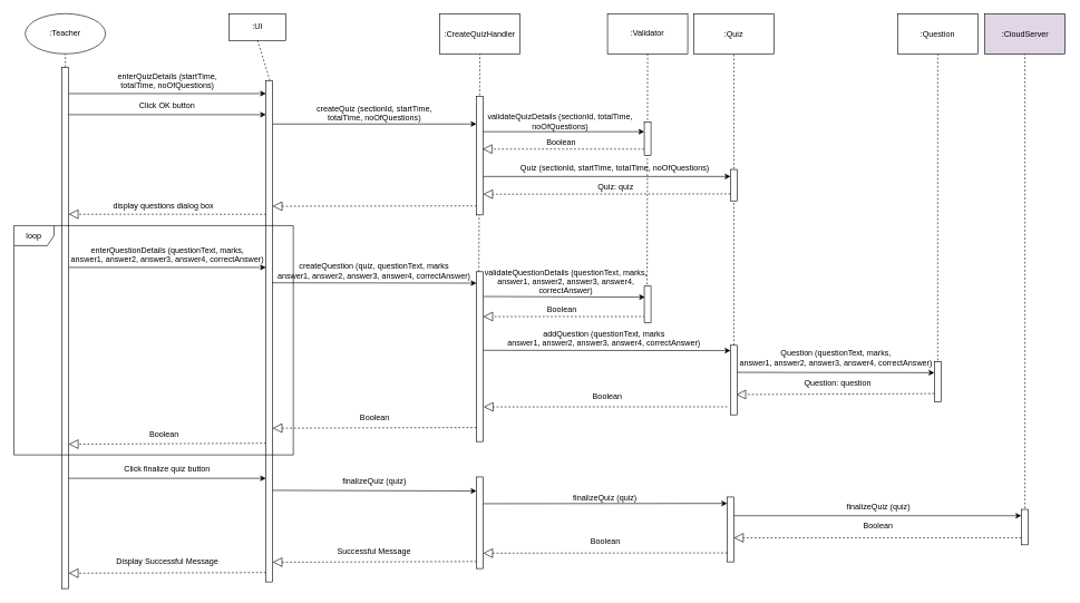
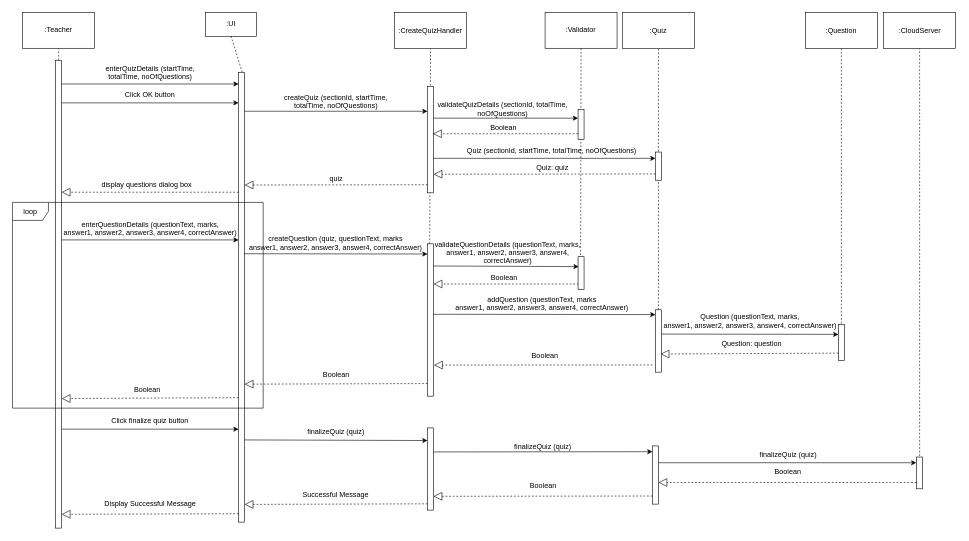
  <mxCell id="0" />
  <mxCell id="1" parent="0" />
  <mxCell id="2" value="" style="endArrow=none;dashed=1;html=1;entryX=0.5;entryY=1;entryDx=0;entryDy=0;" parent="1" target="3" edge="1"><mxGeometry width="50" height="50" relative="1" as="geometry"><mxPoint x="97" y="100" as="sourcePoint" /><mxPoint x="96.5" y="70" as="targetPoint" /></mxGeometry></mxCell>
- <mxCell id="3" value=":Teacher" style="ellipse;whiteSpace=wrap;html=1;" parent="1" vertex="1"><mxGeometry x="37" y="20" width="120" height="60" as="geometry" /></mxCell>
+ <mxCell id="3" value=":Teacher" style="rounded=0;whiteSpace=wrap;html=1;" parent="1" vertex="1"><mxGeometry x="37" y="20" width="120" height="60" as="geometry" /></mxCell>
  <mxCell id="4" value="" style="html=1;points=[];perimeter=orthogonalPerimeter;" parent="1" vertex="1"><mxGeometry x="92" y="100" width="10" height="780" as="geometry" /></mxCell>
  <mxCell id="5" value=":UI&lt;br&gt;" style="rounded=0;whiteSpace=wrap;html=1;" parent="1" vertex="1"><mxGeometry x="342" y="20" width="85" height="40" as="geometry" /></mxCell>
  <mxCell id="6" value="Display Successful Message&#10;" style="text;align=center;fontStyle=0;verticalAlign=middle;spacingLeft=3;spacingRight=3;strokeColor=none;rotatable=0;points=[[0,0.5],[1,0.5]];portConstraint=eastwest;fontSize=12;" parent="1" vertex="1"><mxGeometry x="210" y="840" width="80" height="10" as="geometry" /></mxCell>
  <mxCell id="7" value="" style="endArrow=none;dashed=1;html=1;entryX=0.5;entryY=1;entryDx=0;entryDy=0;" parent="1" target="5" edge="1"><mxGeometry width="50" height="50" relative="1" as="geometry"><mxPoint x="403" y="120" as="sourcePoint" /><mxPoint x="402" y="110" as="targetPoint" /></mxGeometry></mxCell>
  <mxCell id="8" value="" style="html=1;points=[];perimeter=orthogonalPerimeter;" parent="1" vertex="1"><mxGeometry x="397" y="120" width="10" height="750" as="geometry" /></mxCell>
  <mxCell id="9" value=":&lt;span&gt;CreateQuizHandler&lt;/span&gt;&lt;br&gt;" style="rounded=0;whiteSpace=wrap;html=1;" parent="1" vertex="1"><mxGeometry x="657" y="20.5" width="120" height="60" as="geometry" /></mxCell>
  <mxCell id="10" value="" style="endArrow=none;dashed=1;html=1;entryX=0.5;entryY=1;entryDx=0;entryDy=0;exitX=0.357;exitY=0.024;exitDx=0;exitDy=0;exitPerimeter=0;" parent="1" source="50" target="9" edge="1"><mxGeometry width="50" height="50" relative="1" as="geometry"><mxPoint x="717" y="400" as="sourcePoint" /><mxPoint x="717" y="113.5" as="targetPoint" /></mxGeometry></mxCell>
  <mxCell id="11" value="" style="html=1;points=[];perimeter=orthogonalPerimeter;" parent="1" vertex="1"><mxGeometry x="712" y="144" width="10" height="177" as="geometry" /></mxCell>
  <mxCell id="12" value="" style="endArrow=classic;html=1;fontSize=12;" parent="1" edge="1"><mxGeometry width="50" height="50" relative="1" as="geometry"><mxPoint x="407" y="185" as="sourcePoint" /><mxPoint x="712" y="185" as="targetPoint" /></mxGeometry></mxCell>
  <mxCell id="13" value="createQuiz (sectionId, startTime,&#10;totalTime, noOfQuestions)" style="text;align=center;fontStyle=0;verticalAlign=middle;spacingLeft=3;spacingRight=3;strokeColor=none;rotatable=0;points=[[0,0.5],[1,0.5]];portConstraint=eastwest;fontSize=12;" parent="1" vertex="1"><mxGeometry x="519.5" y="168" width="80" as="geometry" /></mxCell>
  <mxCell id="14" value=":Validator&lt;br&gt;" style="rounded=0;whiteSpace=wrap;html=1;" parent="1" vertex="1"><mxGeometry x="908" y="20" width="120" height="60" as="geometry" /></mxCell>
  <mxCell id="15" value="" style="endArrow=none;dashed=1;html=1;entryX=0.5;entryY=1;entryDx=0;entryDy=0;exitX=0.424;exitY=0.063;exitDx=0;exitDy=0;exitPerimeter=0;" parent="1" source="43" target="14" edge="1"><mxGeometry width="50" height="50" relative="1" as="geometry"><mxPoint x="958" y="420" as="sourcePoint" /><mxPoint x="1038" y="111.5" as="targetPoint" /></mxGeometry></mxCell>
  <mxCell id="16" value="Successful Message&#10;" style="text;align=center;fontStyle=0;verticalAlign=middle;spacingLeft=3;spacingRight=3;strokeColor=none;rotatable=0;points=[[0,0.5],[1,0.5]];portConstraint=eastwest;fontSize=12;" parent="1" vertex="1"><mxGeometry x="519" y="825.5" width="80" height="10" as="geometry" /></mxCell>
  <mxCell id="17" value="" style="endArrow=block;dashed=1;endFill=0;endSize=12;html=1;" parent="1" edge="1"><mxGeometry width="160" relative="1" as="geometry"><mxPoint x="712" y="839.5" as="sourcePoint" /><mxPoint x="407" y="840.5" as="targetPoint" /></mxGeometry></mxCell>
  <mxCell id="18" value="validateQuizDetails (sectionId, totalTime,&#10;noOfQuestions)" style="text;align=center;fontStyle=0;verticalAlign=middle;spacingLeft=3;spacingRight=3;strokeColor=none;rotatable=0;points=[[0,0.5],[1,0.5]];portConstraint=eastwest;fontSize=12;" parent="1" vertex="1"><mxGeometry x="797.5" y="180.5" width="80" as="geometry" /></mxCell>
  <mxCell id="19" value="" style="endArrow=block;dashed=1;endFill=0;endSize=12;html=1;" parent="1" edge="1"><mxGeometry width="160" relative="1" as="geometry"><mxPoint x="964" y="473" as="sourcePoint" /><mxPoint x="722" y="473" as="targetPoint" /></mxGeometry></mxCell>
  <mxCell id="20" value="Boolean" style="text;html=1;strokeColor=none;fillColor=none;align=center;verticalAlign=middle;whiteSpace=wrap;rounded=0;" parent="1" vertex="1"><mxGeometry x="819.5" y="452.5" width="40" height="20" as="geometry" /></mxCell>
  <mxCell id="21" value="" style="endArrow=classic;html=1;fontSize=12;" parent="1" edge="1"><mxGeometry width="50" height="50" relative="1" as="geometry"><mxPoint x="102" y="139.5" as="sourcePoint" /><mxPoint x="397" y="139.5" as="targetPoint" /></mxGeometry></mxCell>
  <mxCell id="22" value="enterQuizDetails (startTime,&#10;totalTime, noOfQuestions)" style="text;align=center;fontStyle=0;verticalAlign=middle;spacingLeft=3;spacingRight=3;strokeColor=none;rotatable=0;points=[[0,0.5],[1,0.5]];portConstraint=eastwest;fontSize=12;" parent="1" vertex="1"><mxGeometry x="210" y="120" width="80" as="geometry" /></mxCell>
  <mxCell id="23" value="" style="endArrow=classic;html=1;fontSize=12;" parent="1" edge="1"><mxGeometry width="50" height="50" relative="1" as="geometry"><mxPoint x="102" y="171" as="sourcePoint" /><mxPoint x="397" y="171" as="targetPoint" /></mxGeometry></mxCell>
  <mxCell id="24" value="Click OK button" style="text;align=center;fontStyle=0;verticalAlign=middle;spacingLeft=3;spacingRight=3;strokeColor=none;rotatable=0;points=[[0,0.5],[1,0.5]];portConstraint=eastwest;fontSize=12;" parent="1" vertex="1"><mxGeometry x="209.5" y="156" width="80" as="geometry" /></mxCell>
- <mxCell id="25" value=":CloudServer&lt;br&gt;" style="rounded=0;whiteSpace=wrap;html=1;fillColor=#e1d5e7;" parent="1" vertex="1"><mxGeometry x="1472.5" y="20.5" width="120" height="60" as="geometry" /></mxCell>
+ <mxCell id="25" value=":CloudServer&lt;br&gt;" style="rounded=0;whiteSpace=wrap;html=1;" parent="1" vertex="1"><mxGeometry x="1472.5" y="20.5" width="120" height="60" as="geometry" /></mxCell>
  <mxCell id="26" value="" style="endArrow=none;dashed=1;html=1;entryX=0.5;entryY=1;entryDx=0;entryDy=0;exitX=0.5;exitY=-0.029;exitDx=0;exitDy=0;exitPerimeter=0;" parent="1" source="27" target="25" edge="1"><mxGeometry width="50" height="50" relative="1" as="geometry"><mxPoint x="1572.5" y="142.5" as="sourcePoint" /><mxPoint x="1572.5" y="112.5" as="targetPoint" /></mxGeometry></mxCell>
  <mxCell id="27" value="" style="html=1;points=[];perimeter=orthogonalPerimeter;" parent="1" vertex="1"><mxGeometry x="1527.5" y="761.5" width="10" height="53" as="geometry" /></mxCell>
  <mxCell id="28" value="" style="html=1;points=[];perimeter=orthogonalPerimeter;" parent="1" vertex="1"><mxGeometry x="963" y="182" width="10" height="50" as="geometry" /></mxCell>
  <mxCell id="29" value="" style="endArrow=classic;html=1;fontSize=12;exitX=1.1;exitY=0.12;exitDx=0;exitDy=0;exitPerimeter=0;" parent="1" target="28" edge="1"><mxGeometry width="50" height="50" relative="1" as="geometry"><mxPoint x="722" y="196.5" as="sourcePoint" /><mxPoint x="952" y="197.5" as="targetPoint" /></mxGeometry></mxCell>
+ <mxCell id="30" value="quiz" style="text;html=1;strokeColor=none;fillColor=none;align=center;verticalAlign=middle;whiteSpace=wrap;rounded=0;" parent="1" vertex="1"><mxGeometry x="535.5" y="287" width="48" height="20" as="geometry" /></mxCell>
  <mxCell id="31" value="" style="endArrow=block;dashed=1;endFill=0;endSize=12;html=1;" parent="1" edge="1"><mxGeometry width="160" relative="1" as="geometry"><mxPoint x="397" y="320" as="sourcePoint" /><mxPoint x="102" y="320" as="targetPoint" /></mxGeometry></mxCell>
  <mxCell id="32" value="display questions dialog box" style="text;html=1;strokeColor=none;fillColor=none;align=center;verticalAlign=middle;whiteSpace=wrap;rounded=0;" parent="1" vertex="1"><mxGeometry x="167" y="297" width="154" height="20" as="geometry" /></mxCell>
  <mxCell id="33" value="" style="endArrow=block;dashed=1;endFill=0;endSize=12;html=1;" parent="1" edge="1"><mxGeometry width="160" relative="1" as="geometry"><mxPoint x="712" y="307.5" as="sourcePoint" /><mxPoint x="407" y="308" as="targetPoint" /></mxGeometry></mxCell>
  <mxCell id="34" value="loop" style="shape=umlFrame;whiteSpace=wrap;html=1;" parent="1" vertex="1"><mxGeometry x="20" y="337" width="418" height="343" as="geometry" /></mxCell>
  <mxCell id="35" value="" style="endArrow=block;dashed=1;endFill=0;endSize=12;html=1;" parent="1" edge="1"><mxGeometry width="160" relative="1" as="geometry"><mxPoint x="397" y="856" as="sourcePoint" /><mxPoint x="102" y="857" as="targetPoint" /></mxGeometry></mxCell>
  <mxCell id="36" value="" style="endArrow=classic;html=1;fontSize=12;" parent="1" edge="1"><mxGeometry width="50" height="50" relative="1" as="geometry"><mxPoint x="102" y="399.5" as="sourcePoint" /><mxPoint x="397" y="399.5" as="targetPoint" /></mxGeometry></mxCell>
  <mxCell id="37" value="enterQuestionDetails (questionText, marks,&#10;answer1, answer2, answer3, answer4, correctAnswer)" style="text;align=center;fontStyle=0;verticalAlign=middle;spacingLeft=3;spacingRight=3;strokeColor=none;rotatable=0;points=[[0,0.5],[1,0.5]];portConstraint=eastwest;fontSize=12;" parent="1" vertex="1"><mxGeometry x="210" y="380" width="80" as="geometry" /></mxCell>
  <mxCell id="38" value="" style="endArrow=classic;html=1;fontSize=12;" parent="1" edge="1"><mxGeometry width="50" height="50" relative="1" as="geometry"><mxPoint x="406" y="422.5" as="sourcePoint" /><mxPoint x="712" y="423" as="targetPoint" /></mxGeometry></mxCell>
  <mxCell id="39" value="createQuestion (quiz, questionText, marks&#10;answer1, answer2, answer3, answer4, correctAnswer)" style="text;align=center;fontStyle=0;verticalAlign=middle;spacingLeft=3;spacingRight=3;strokeColor=none;rotatable=0;points=[[0,0.5],[1,0.5]];portConstraint=eastwest;fontSize=12;" parent="1" vertex="1"><mxGeometry x="519" y="403.5" width="80" as="geometry" /></mxCell>
  <mxCell id="40" value=":Quiz&lt;br&gt;" style="rounded=0;whiteSpace=wrap;html=1;" parent="1" vertex="1"><mxGeometry x="1037" y="20.5" width="120" height="60" as="geometry" /></mxCell>
  <mxCell id="41" value="" style="endArrow=none;dashed=1;html=1;entryX=0.5;entryY=1;entryDx=0;entryDy=0;" parent="1" target="40" edge="1"><mxGeometry width="50" height="50" relative="1" as="geometry"><mxPoint x="1097" y="570" as="sourcePoint" /><mxPoint x="1137" y="112.5" as="targetPoint" /></mxGeometry></mxCell>
  <mxCell id="42" value="" style="html=1;points=[];perimeter=orthogonalPerimeter;" parent="1" vertex="1"><mxGeometry x="1092" y="253" width="10" height="47" as="geometry" /></mxCell>
  <mxCell id="43" value="" style="html=1;points=[];perimeter=orthogonalPerimeter;" parent="1" vertex="1"><mxGeometry x="963" y="427.5" width="10" height="55" as="geometry" /></mxCell>
  <mxCell id="44" value="" style="endArrow=classic;html=1;fontSize=12;" parent="1" edge="1"><mxGeometry width="50" height="50" relative="1" as="geometry"><mxPoint x="722" y="443" as="sourcePoint" /><mxPoint x="964" y="444" as="targetPoint" /></mxGeometry></mxCell>
  <mxCell id="45" value="validateQuestionDetails (questionText, marks,&#10;answer1, answer2, answer3, answer4,&#10;correctAnswer)" style="text;align=center;fontStyle=0;verticalAlign=middle;spacingLeft=3;spacingRight=3;strokeColor=none;rotatable=0;points=[[0,0.5],[1,0.5]];portConstraint=eastwest;fontSize=12;" parent="1" vertex="1"><mxGeometry x="748" y="419.5" width="196" as="geometry" /></mxCell>
  <mxCell id="46" value="Quiz (sectionId, startTime, totalTime, noOfQuestions)" style="text;html=1;" parent="1" vertex="1"><mxGeometry x="776" y="236.5" width="340" height="30" as="geometry" /></mxCell>
  <mxCell id="47" value="" style="endArrow=classic;html=1;fontSize=12;" parent="1" edge="1"><mxGeometry width="50" height="50" relative="1" as="geometry"><mxPoint x="722" y="263.5" as="sourcePoint" /><mxPoint x="1092" y="263.5" as="targetPoint" /></mxGeometry></mxCell>
  <mxCell id="48" value="Quiz: quiz" style="text;html=1;strokeColor=none;fillColor=none;align=center;verticalAlign=middle;whiteSpace=wrap;rounded=0;" parent="1" vertex="1"><mxGeometry x="886.5" y="269" width="67" height="20" as="geometry" /></mxCell>
  <mxCell id="49" value="" style="endArrow=block;dashed=1;endFill=0;endSize=12;html=1;" parent="1" edge="1"><mxGeometry width="160" relative="1" as="geometry"><mxPoint x="1092" y="289.5" as="sourcePoint" /><mxPoint x="722" y="290" as="targetPoint" /></mxGeometry></mxCell>
  <mxCell id="50" value="" style="html=1;points=[];perimeter=orthogonalPerimeter;" parent="1" vertex="1"><mxGeometry x="712" y="406" width="10" height="254" as="geometry" /></mxCell>
  <mxCell id="51" value=":Question&lt;br&gt;" style="rounded=0;whiteSpace=wrap;html=1;" parent="1" vertex="1"><mxGeometry x="1342" y="20.5" width="120" height="60" as="geometry" /></mxCell>
  <mxCell id="52" value="" style="endArrow=none;dashed=1;html=1;entryX=0.5;entryY=1;entryDx=0;entryDy=0;exitX=0.5;exitY=-0.029;exitDx=0;exitDy=0;exitPerimeter=0;" parent="1" source="53" target="51" edge="1"><mxGeometry width="50" height="50" relative="1" as="geometry"><mxPoint x="1442" y="142.5" as="sourcePoint" /><mxPoint x="1442" y="112.5" as="targetPoint" /></mxGeometry></mxCell>
  <mxCell id="53" value="" style="html=1;points=[];perimeter=orthogonalPerimeter;" parent="1" vertex="1"><mxGeometry x="1397" y="540.5" width="10" height="60" as="geometry" /></mxCell>
  <mxCell id="54" value="Question (questionText, marks,&#10;answer1, answer2, answer3, answer4, correctAnswer)" style="text;align=center;fontStyle=0;verticalAlign=middle;spacingLeft=3;spacingRight=3;strokeColor=none;rotatable=0;points=[[0,0.5],[1,0.5]];portConstraint=eastwest;fontSize=12;" parent="1" vertex="1"><mxGeometry x="1200" y="534" width="100" as="geometry" /></mxCell>
  <mxCell id="55" value="" style="endArrow=classic;html=1;fontSize=12;exitX=1.1;exitY=0.12;exitDx=0;exitDy=0;exitPerimeter=0;" parent="1" edge="1"><mxGeometry width="50" height="50" relative="1" as="geometry"><mxPoint x="1097" y="556.5" as="sourcePoint" /><mxPoint x="1397" y="557" as="targetPoint" /></mxGeometry></mxCell>
  <mxCell id="56" value="" style="endArrow=block;dashed=1;endFill=0;endSize=12;html=1;exitX=0;exitY=0.796;exitDx=0;exitDy=0;exitPerimeter=0;entryX=0.857;entryY=0.709;entryDx=0;entryDy=0;entryPerimeter=0;" parent="1" edge="1" target="58" source="53"><mxGeometry width="160" relative="1" as="geometry"><mxPoint x="1418" y="659.5" as="sourcePoint" /><mxPoint x="1107" y="590" as="targetPoint" /></mxGeometry></mxCell>
  <mxCell id="57" value="Question: question" style="text;html=1;strokeColor=none;fillColor=none;align=center;verticalAlign=middle;whiteSpace=wrap;rounded=0;" parent="1" vertex="1"><mxGeometry x="1190.5" y="562.5" width="123" height="20" as="geometry" /></mxCell>
  <mxCell id="58" value="" style="html=1;points=[];perimeter=orthogonalPerimeter;" parent="1" vertex="1"><mxGeometry x="1092" y="516" width="10" height="104" as="geometry" /></mxCell>
  <mxCell id="59" value="" style="endArrow=block;dashed=1;endFill=0;endSize=12;html=1;" parent="1" edge="1"><mxGeometry width="160" relative="1" as="geometry"><mxPoint x="712" y="639" as="sourcePoint" /><mxPoint x="407" y="640" as="targetPoint" /></mxGeometry></mxCell>
  <mxCell id="60" value="Boolean" style="text;html=1;strokeColor=none;fillColor=none;align=center;verticalAlign=middle;whiteSpace=wrap;rounded=0;" parent="1" vertex="1"><mxGeometry x="534.5" y="615" width="50" height="20" as="geometry" /></mxCell>
  <mxCell id="61" value="" style="endArrow=block;dashed=1;endFill=0;endSize=12;html=1;" parent="1" edge="1"><mxGeometry width="160" relative="1" as="geometry"><mxPoint x="397" y="662.5" as="sourcePoint" /><mxPoint x="102" y="664" as="targetPoint" /></mxGeometry></mxCell>
  <mxCell id="62" value="Boolean" style="text;html=1;strokeColor=none;fillColor=none;align=center;verticalAlign=middle;whiteSpace=wrap;rounded=0;" parent="1" vertex="1"><mxGeometry x="219.5" y="638.5" width="50" height="20" as="geometry" /></mxCell>
  <mxCell id="63" value="" style="endArrow=classic;html=1;fontSize=12;" parent="1" edge="1"><mxGeometry width="50" height="50" relative="1" as="geometry"><mxPoint x="102" y="715" as="sourcePoint" /><mxPoint x="397" y="715" as="targetPoint" /></mxGeometry></mxCell>
  <mxCell id="64" value="Click finalize quiz button" style="text;align=center;fontStyle=0;verticalAlign=middle;spacingLeft=3;spacingRight=3;strokeColor=none;rotatable=0;points=[[0,0.5],[1,0.5]];portConstraint=eastwest;fontSize=12;" parent="1" vertex="1"><mxGeometry x="209.5" y="700" width="80" as="geometry" /></mxCell>
  <mxCell id="65" value="" style="html=1;points=[];perimeter=orthogonalPerimeter;" parent="1" vertex="1"><mxGeometry x="712" y="713" width="10" height="137" as="geometry" /></mxCell>
  <mxCell id="66" value="finalizeQuiz (quiz)" style="text;align=center;fontStyle=0;verticalAlign=middle;spacingLeft=3;spacingRight=3;strokeColor=none;rotatable=0;points=[[0,0.5],[1,0.5]];portConstraint=eastwest;fontSize=12;" parent="1" vertex="1"><mxGeometry x="519.5" y="717.5" width="80" height="3" as="geometry" /></mxCell>
  <mxCell id="67" value="" style="endArrow=classic;html=1;fontSize=12;exitX=1.1;exitY=0.12;exitDx=0;exitDy=0;exitPerimeter=0;" parent="1" edge="1"><mxGeometry width="50" height="50" relative="1" as="geometry"><mxPoint x="407" y="733" as="sourcePoint" /><mxPoint x="712" y="734" as="targetPoint" /></mxGeometry></mxCell>
  <mxCell id="68" value="finalizeQuiz (quiz)" style="text;align=center;fontStyle=0;verticalAlign=middle;spacingLeft=3;spacingRight=3;strokeColor=none;rotatable=0;points=[[0,0.5],[1,0.5]];portConstraint=eastwest;fontSize=12;" parent="1" vertex="1"><mxGeometry x="1273.5" y="755" width="80" height="3" as="geometry" /></mxCell>
  <mxCell id="69" value="" style="endArrow=classic;html=1;fontSize=12;" parent="1" edge="1"><mxGeometry width="50" height="50" relative="1" as="geometry"><mxPoint x="1097" y="771" as="sourcePoint" /><mxPoint x="1527" y="771" as="targetPoint" /></mxGeometry></mxCell>
  <mxCell id="70" value="" style="endArrow=block;dashed=1;endFill=0;endSize=12;html=1;" parent="1" edge="1"><mxGeometry width="160" relative="1" as="geometry"><mxPoint x="1527" y="804" as="sourcePoint" /><mxPoint x="1097" y="804" as="targetPoint" /></mxGeometry></mxCell>
  <mxCell id="71" value="Boolean" style="text;html=1;strokeColor=none;fillColor=none;align=center;verticalAlign=middle;whiteSpace=wrap;rounded=0;" parent="1" vertex="1"><mxGeometry x="1292.5" y="777" width="40" height="20" as="geometry" /></mxCell>
  <mxCell id="72" value="" style="endArrow=block;dashed=1;endFill=0;endSize=12;html=1;" parent="1" edge="1"><mxGeometry width="160" relative="1" as="geometry"><mxPoint x="963" y="222.5" as="sourcePoint" /><mxPoint x="721" y="222.5" as="targetPoint" /></mxGeometry></mxCell>
  <mxCell id="73" value="Boolean" style="text;html=1;strokeColor=none;fillColor=none;align=center;verticalAlign=middle;whiteSpace=wrap;rounded=0;" parent="1" vertex="1"><mxGeometry x="818.5" y="202" width="40" height="20" as="geometry" /></mxCell>
  <mxCell id="74" value="" style="endArrow=classic;html=1;fontSize=12;" edge="1" parent="1"><mxGeometry width="50" height="50" relative="1" as="geometry"><mxPoint x="722" y="523.5" as="sourcePoint" /><mxPoint x="1092" y="524" as="targetPoint" /></mxGeometry></mxCell>
  <mxCell id="75" value="addQuestion (questionText, marks&#10;answer1, answer2, answer3, answer4, correctAnswer)" style="text;align=center;fontStyle=0;verticalAlign=middle;spacingLeft=3;spacingRight=3;strokeColor=none;rotatable=0;points=[[0,0.5],[1,0.5]];portConstraint=eastwest;fontSize=12;" vertex="1" parent="1"><mxGeometry x="863" y="504.5" width="80" as="geometry" /></mxCell>
  <mxCell id="76" value="" style="endArrow=block;dashed=1;endFill=0;endSize=12;html=1;entryX=1.071;entryY=0.796;entryDx=0;entryDy=0;entryPerimeter=0;" edge="1" parent="1" target="50"><mxGeometry width="160" relative="1" as="geometry"><mxPoint x="1087" y="608" as="sourcePoint" /><mxPoint x="843.5" y="607.5" as="targetPoint" /></mxGeometry></mxCell>
  <mxCell id="77" value="Boolean" style="text;html=1;strokeColor=none;fillColor=none;align=center;verticalAlign=middle;whiteSpace=wrap;rounded=0;" vertex="1" parent="1"><mxGeometry x="888" y="582.5" width="40" height="20" as="geometry" /></mxCell>
  <mxCell id="78" value="" style="html=1;points=[];perimeter=orthogonalPerimeter;" vertex="1" parent="1"><mxGeometry x="1087" y="743" width="10" height="97" as="geometry" /></mxCell>
  <mxCell id="79" value="finalizeQuiz (quiz)" style="text;align=center;fontStyle=0;verticalAlign=middle;spacingLeft=3;spacingRight=3;strokeColor=none;rotatable=0;points=[[0,0.5],[1,0.5]];portConstraint=eastwest;fontSize=12;" vertex="1" parent="1"><mxGeometry x="864.5" y="741.5" width="80" height="3" as="geometry" /></mxCell>
  <mxCell id="80" value="" style="endArrow=classic;html=1;fontSize=12;exitX=1.1;exitY=0.12;exitDx=0;exitDy=0;exitPerimeter=0;entryX=0;entryY=0.099;entryDx=0;entryDy=0;entryPerimeter=0;" edge="1" parent="1" target="78"><mxGeometry width="50" height="50" relative="1" as="geometry"><mxPoint x="722" y="753" as="sourcePoint" /><mxPoint x="1057" y="753" as="targetPoint" /></mxGeometry></mxCell>
  <mxCell id="81" value="" style="endArrow=block;dashed=1;endFill=0;endSize=12;html=1;" edge="1" parent="1"><mxGeometry width="160" relative="1" as="geometry"><mxPoint x="1087" y="826.5" as="sourcePoint" /><mxPoint x="722" y="827" as="targetPoint" /></mxGeometry></mxCell>
  <mxCell id="82" value="Boolean" style="text;html=1;strokeColor=none;fillColor=none;align=center;verticalAlign=middle;whiteSpace=wrap;rounded=0;" vertex="1" parent="1"><mxGeometry x="884.5" y="799.5" width="40" height="20" as="geometry" /></mxCell>
